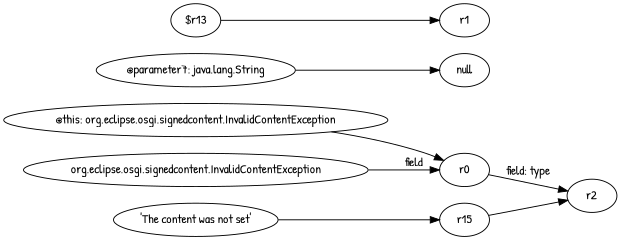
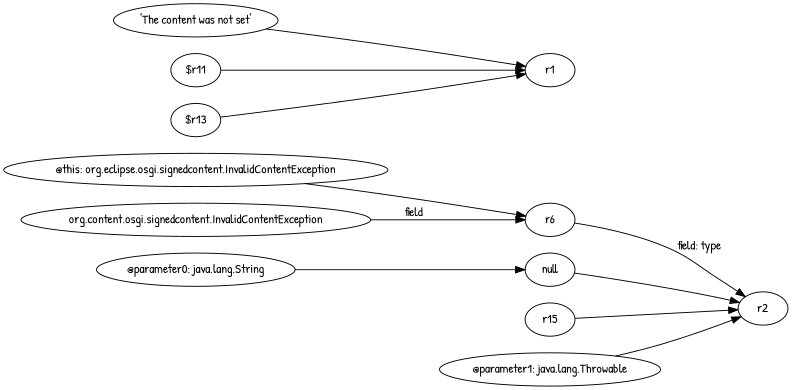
  digraph {
    fontname="Patrick Hand"
    rankdir=LR
    node [fontname="Patrick Hand"]
    edge [fontname="Patrick Hand"]
-   n1 [label="org.eclipse.osgi.signedcontent.InvalidContentException"]
-   n2 [label=r0]
+   n1 [label="org.content.osgi.signedcontent.InvalidContentException"]
+   n2 [label=r6]
    n3 [label=r2]
-   n4 [label="@parameter7: java.lang.String"]
+   n4 [label="@parameter0: java.lang.String"]
    n5 [label=null]
    n6 [label=r1]
    n7 [label="'The content was not set'"]
+   n8 [label="$r11"]
    n9 [label=r15]
    n10 [label="$r13"]
    n11 [label="@this: org.eclipse.osgi.signedcontent.InvalidContentException"]
+   n12 [label="@parameter1: java.lang.Throwable"]
    n1 -> n2 [label=field]
    n2 -> n3 [label="field: type"]
    n4 -> n5
-   n7 -> n9
+   n5 -> n3
+   n7 -> n6
+   n8 -> n6
    n9 -> n3
    n10 -> n6
    n11 -> n2
+   n12 -> n3
  }
